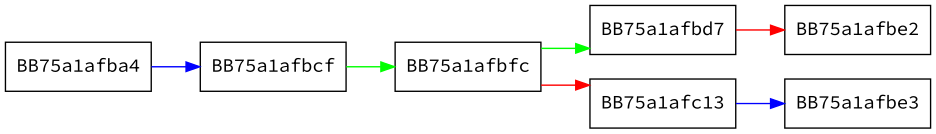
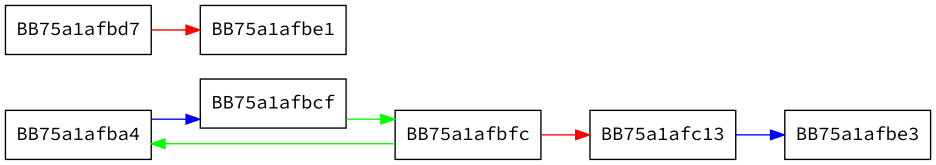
  digraph {
    fontname="Source Code Pro"
    rankdir=LR
    splines=ortho
    node [fontname="Source Code Pro" shape=box]
    edge [color=blue fontname="Source Code Pro"]
    n1 [label=BB75a1afba4]
    BB75a1afbcf
    BB75a1afbfc
    BB75a1afbd7
    BB75a1afc13
-   BB75a1afbe1 [label=BB75a1afbe2]
+   BB75a1afbe1
    BB75a1afbe3
    n1 -> BB75a1afbcf
    BB75a1afbcf -> BB75a1afbfc [color=green]
-   BB75a1afbfc -> BB75a1afbd7 [color=green]
+   BB75a1afbfc -> n1 [color=green]
    BB75a1afbfc -> BB75a1afc13 [color=red]
    BB75a1afbd7 -> BB75a1afbe1 [color=red]
    BB75a1afc13 -> BB75a1afbe3
  }
